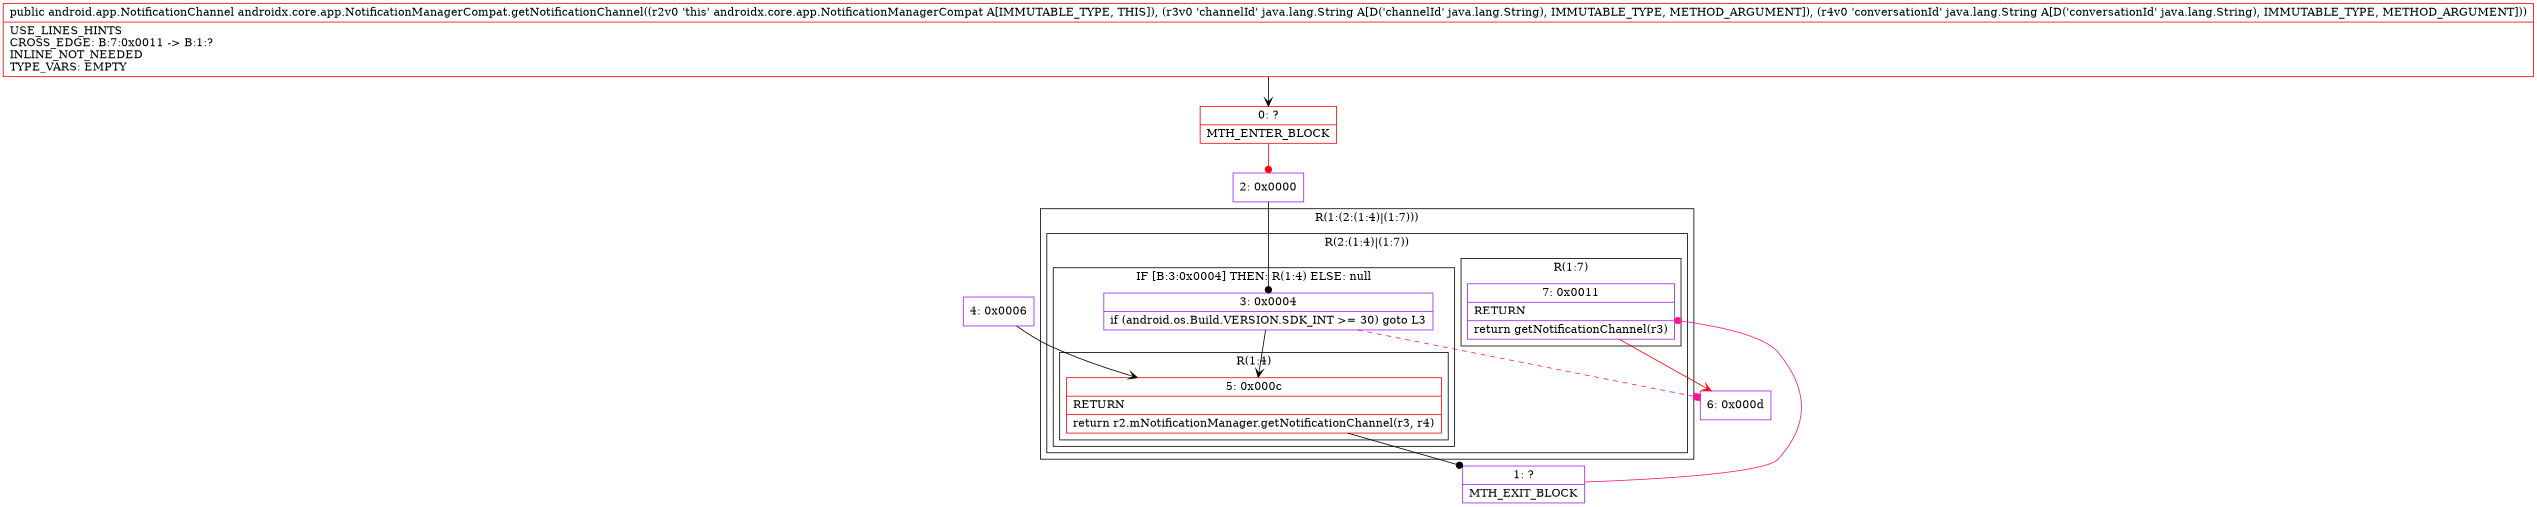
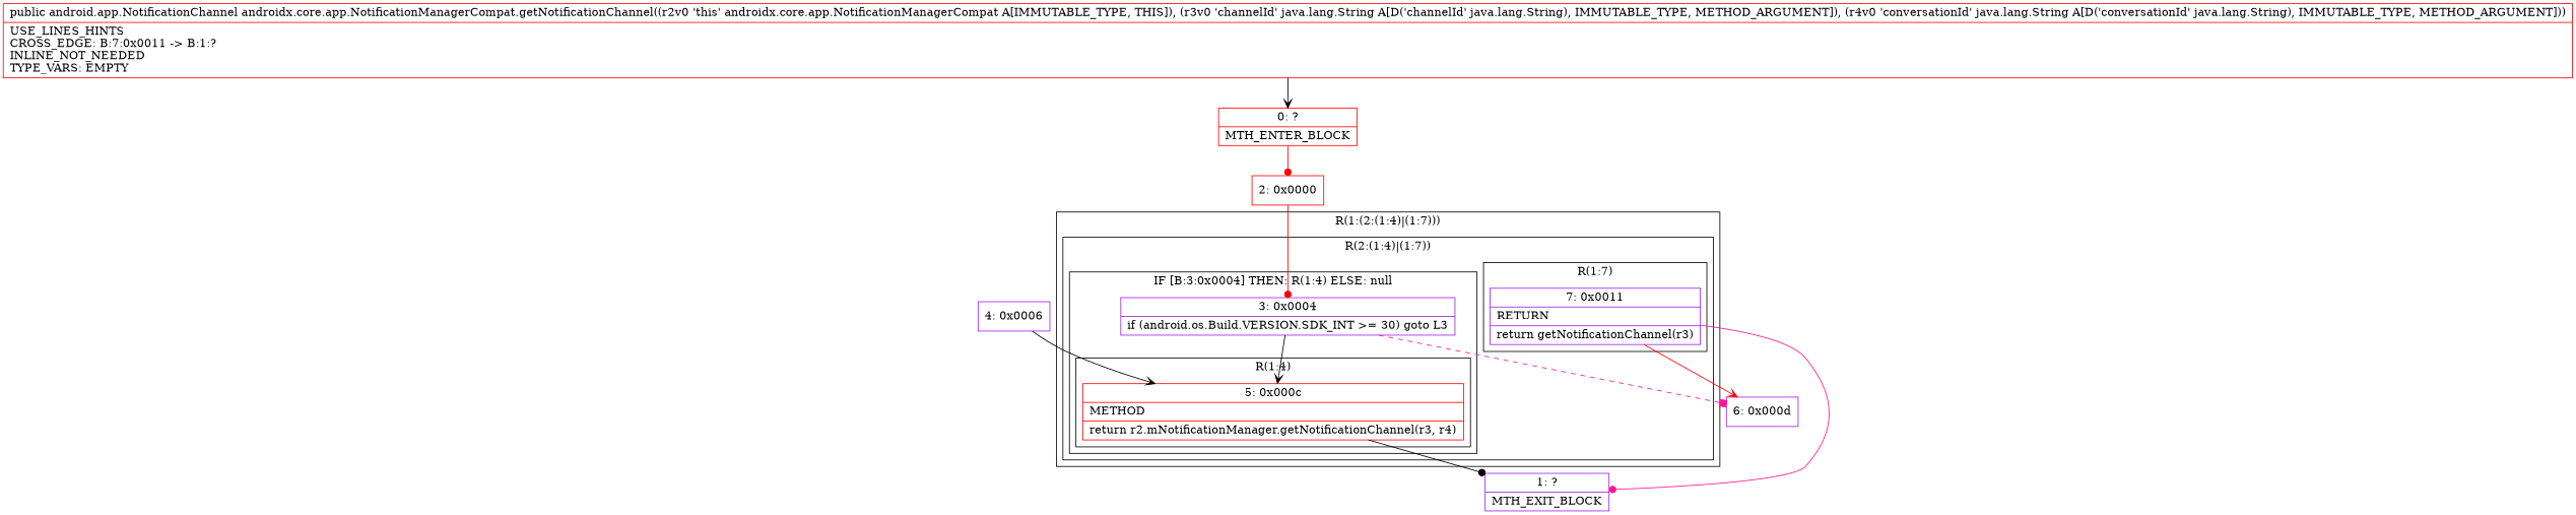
  digraph {
    node [color=purple shape=record]
    edge [arrowhead=dot color=black]
-   n1 [color=red label="{5\:\ 0x000c|RETURN\l|return r2.mNotificationManager.getNotificationChannel(r3, r4)\l}"]
+   n1 [color=red label="{5\:\ 0x000c|METHOD\l|return r2.mNotificationManager.getNotificationChannel(r3, r4)\l}"]
    n2 [label="{3\:\ 0x0004|if (android.os.Build.VERSION.SDK_INT \>= 30) goto L3\l}"]
    n3 [label="{7\:\ 0x0011|RETURN\l|return getNotificationChannel(r3)\l}"]
    n4 [label="{1\:\ ?|MTH_EXIT_BLOCK\l}"]
    n5 [label="{6\:\ 0x000d}"]
    n6 [label="{4\:\ 0x0006}"]
    n7 [color=red label="{0\:\ ?|MTH_ENTER_BLOCK\l}"]
-   n8 [label="{2\:\ 0x0000}"]
+   n8 [color=red label="{2\:\ 0x0000}"]
    n9 [color=red label="{public android.app.NotificationChannel androidx.core.app.NotificationManagerCompat.getNotificationChannel((r2v0 'this' androidx.core.app.NotificationManagerCompat A[IMMUTABLE_TYPE, THIS]), (r3v0 'channelId' java.lang.String A[D('channelId' java.lang.String), IMMUTABLE_TYPE, METHOD_ARGUMENT]), (r4v0 'conversationId' java.lang.String A[D('conversationId' java.lang.String), IMMUTABLE_TYPE, METHOD_ARGUMENT]))  | USE_LINES_HINTS\lCROSS_EDGE: B:7:0x0011 \-\> B:1:?\lINLINE_NOT_NEEDED\lTYPE_VARS: EMPTY\l}"]
    subgraph cluster_1 {
      label="R(1:(2:(1:4)|(1:7)))"
      subgraph cluster_2 {
        label="R(2:(1:4)|(1:7))"
        subgraph cluster_3 {
          label="IF [B:3:0x0004] THEN: R(1:4) ELSE: null"
          n2
          subgraph cluster_4 {
            label="R(1:4)"
            n1
          }
        }
        subgraph cluster_5 {
          label="R(1:7)"
          n3
        }
      }
    }
    n1 -> n4
    n2 -> n1 [arrowhead=vee]
    n2 -> n5 [arrowhead=box color=deeppink style=dashed]
-   n4 -> n3 [color=deeppink]
+   n3 -> n4 [color=deeppink]
    n3 -> n5 [arrowhead=vee color=red]
    n6 -> n1 [arrowhead=vee]
    n7 -> n8 [color=red]
-   n8 -> n2
+   n8 -> n2 [color=red]
    n9 -> n7 [arrowhead=vee]
  }
